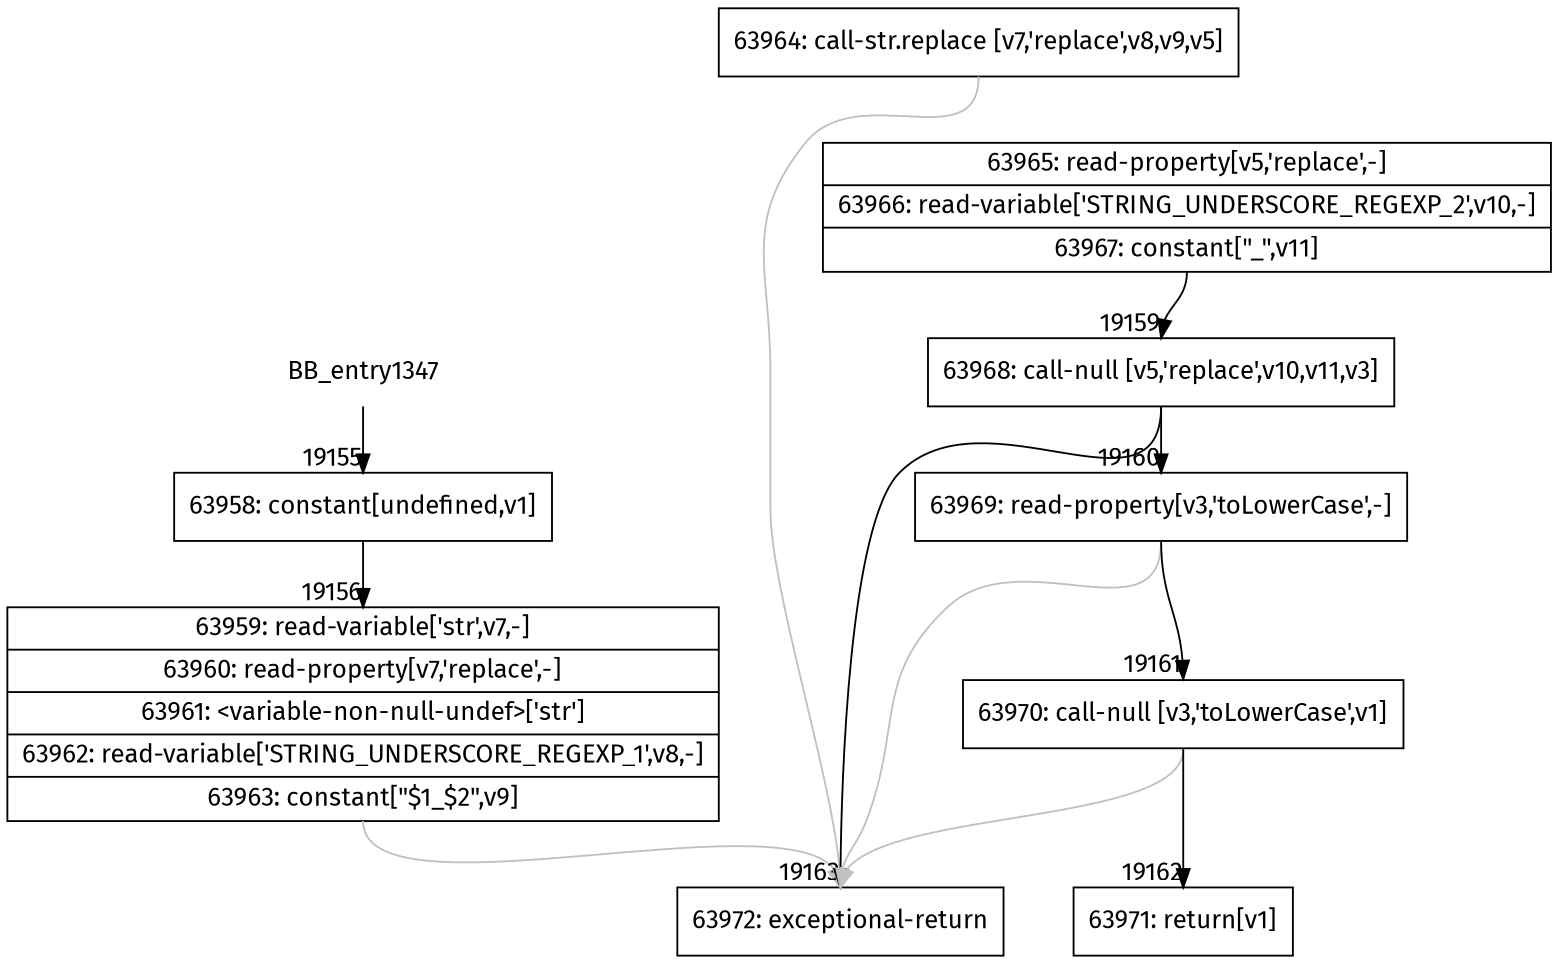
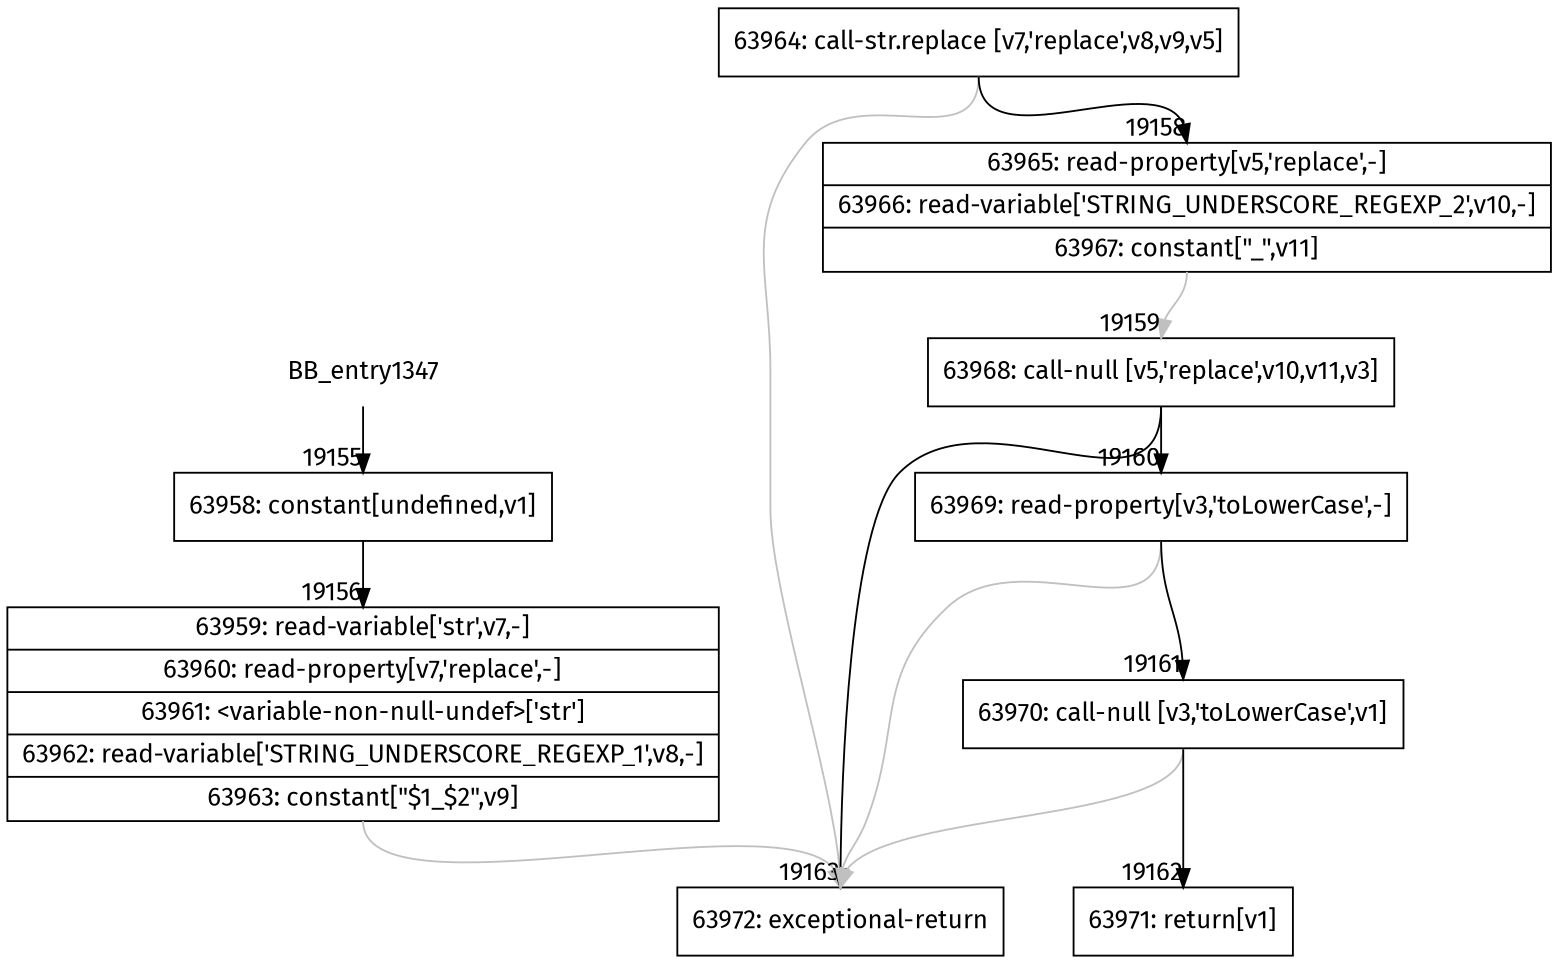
  digraph {
    fontname="Fira Sans"
    rankdir=TD
    node [fontname="Fira Sans" shape=record]
    edge [fontname="Fira Sans" headport=n tailport=s]
    n1 [label=BB_entry1347 shape=none]
    n2 [label="{63958: constant[undefined,v1]}"]
    n3 [label="{63959: read-variable['str',v7,-]|63960: read-property[v7,'replace',-]|63961: \<variable-non-null-undef\>['str']|63962: read-variable['STRING_UNDERSCORE_REGEXP_1',v8,-]|63963: constant[\"$1_$2\",v9]}"]
    n4 [label="{63972: exceptional-return}"]
    n5 [label="{63964: call-str.replace [v7,'replace',v8,v9,v5]}"]
    n6 [label="{63965: read-property[v5,'replace',-]|63966: read-variable['STRING_UNDERSCORE_REGEXP_2',v10,-]|63967: constant[\"_\",v11]}"]
    n7 [label="{63968: call-null [v5,'replace',v10,v11,v3]}"]
    n8 [label="{63969: read-property[v3,'toLowerCase',-]}"]
    n9 [label="{63970: call-null [v3,'toLowerCase',v1]}"]
    n10 [label="{63971: return[v1]}"]
    n1 -> n2 [headlabel="    19155"]
    n2 -> n3 [headlabel="      19156"]
    n3 -> n4 [color=gray headlabel="      19163"]
    n5 -> n4 [color=gray]
-   n6 -> n7 [headlabel="      19159"]
+   n5 -> n6 [headlabel="      19158"]
+   n6 -> n7 [headlabel="      19159" color=gray]
    n7 -> n4 [color=black]
    n7 -> n8 [headlabel="      19160"]
    n8 -> n4 [color=gray]
    n8 -> n9 [headlabel="      19161"]
    n9 -> n4 [color=gray]
    n9 -> n10 [headlabel="      19162"]
  }
